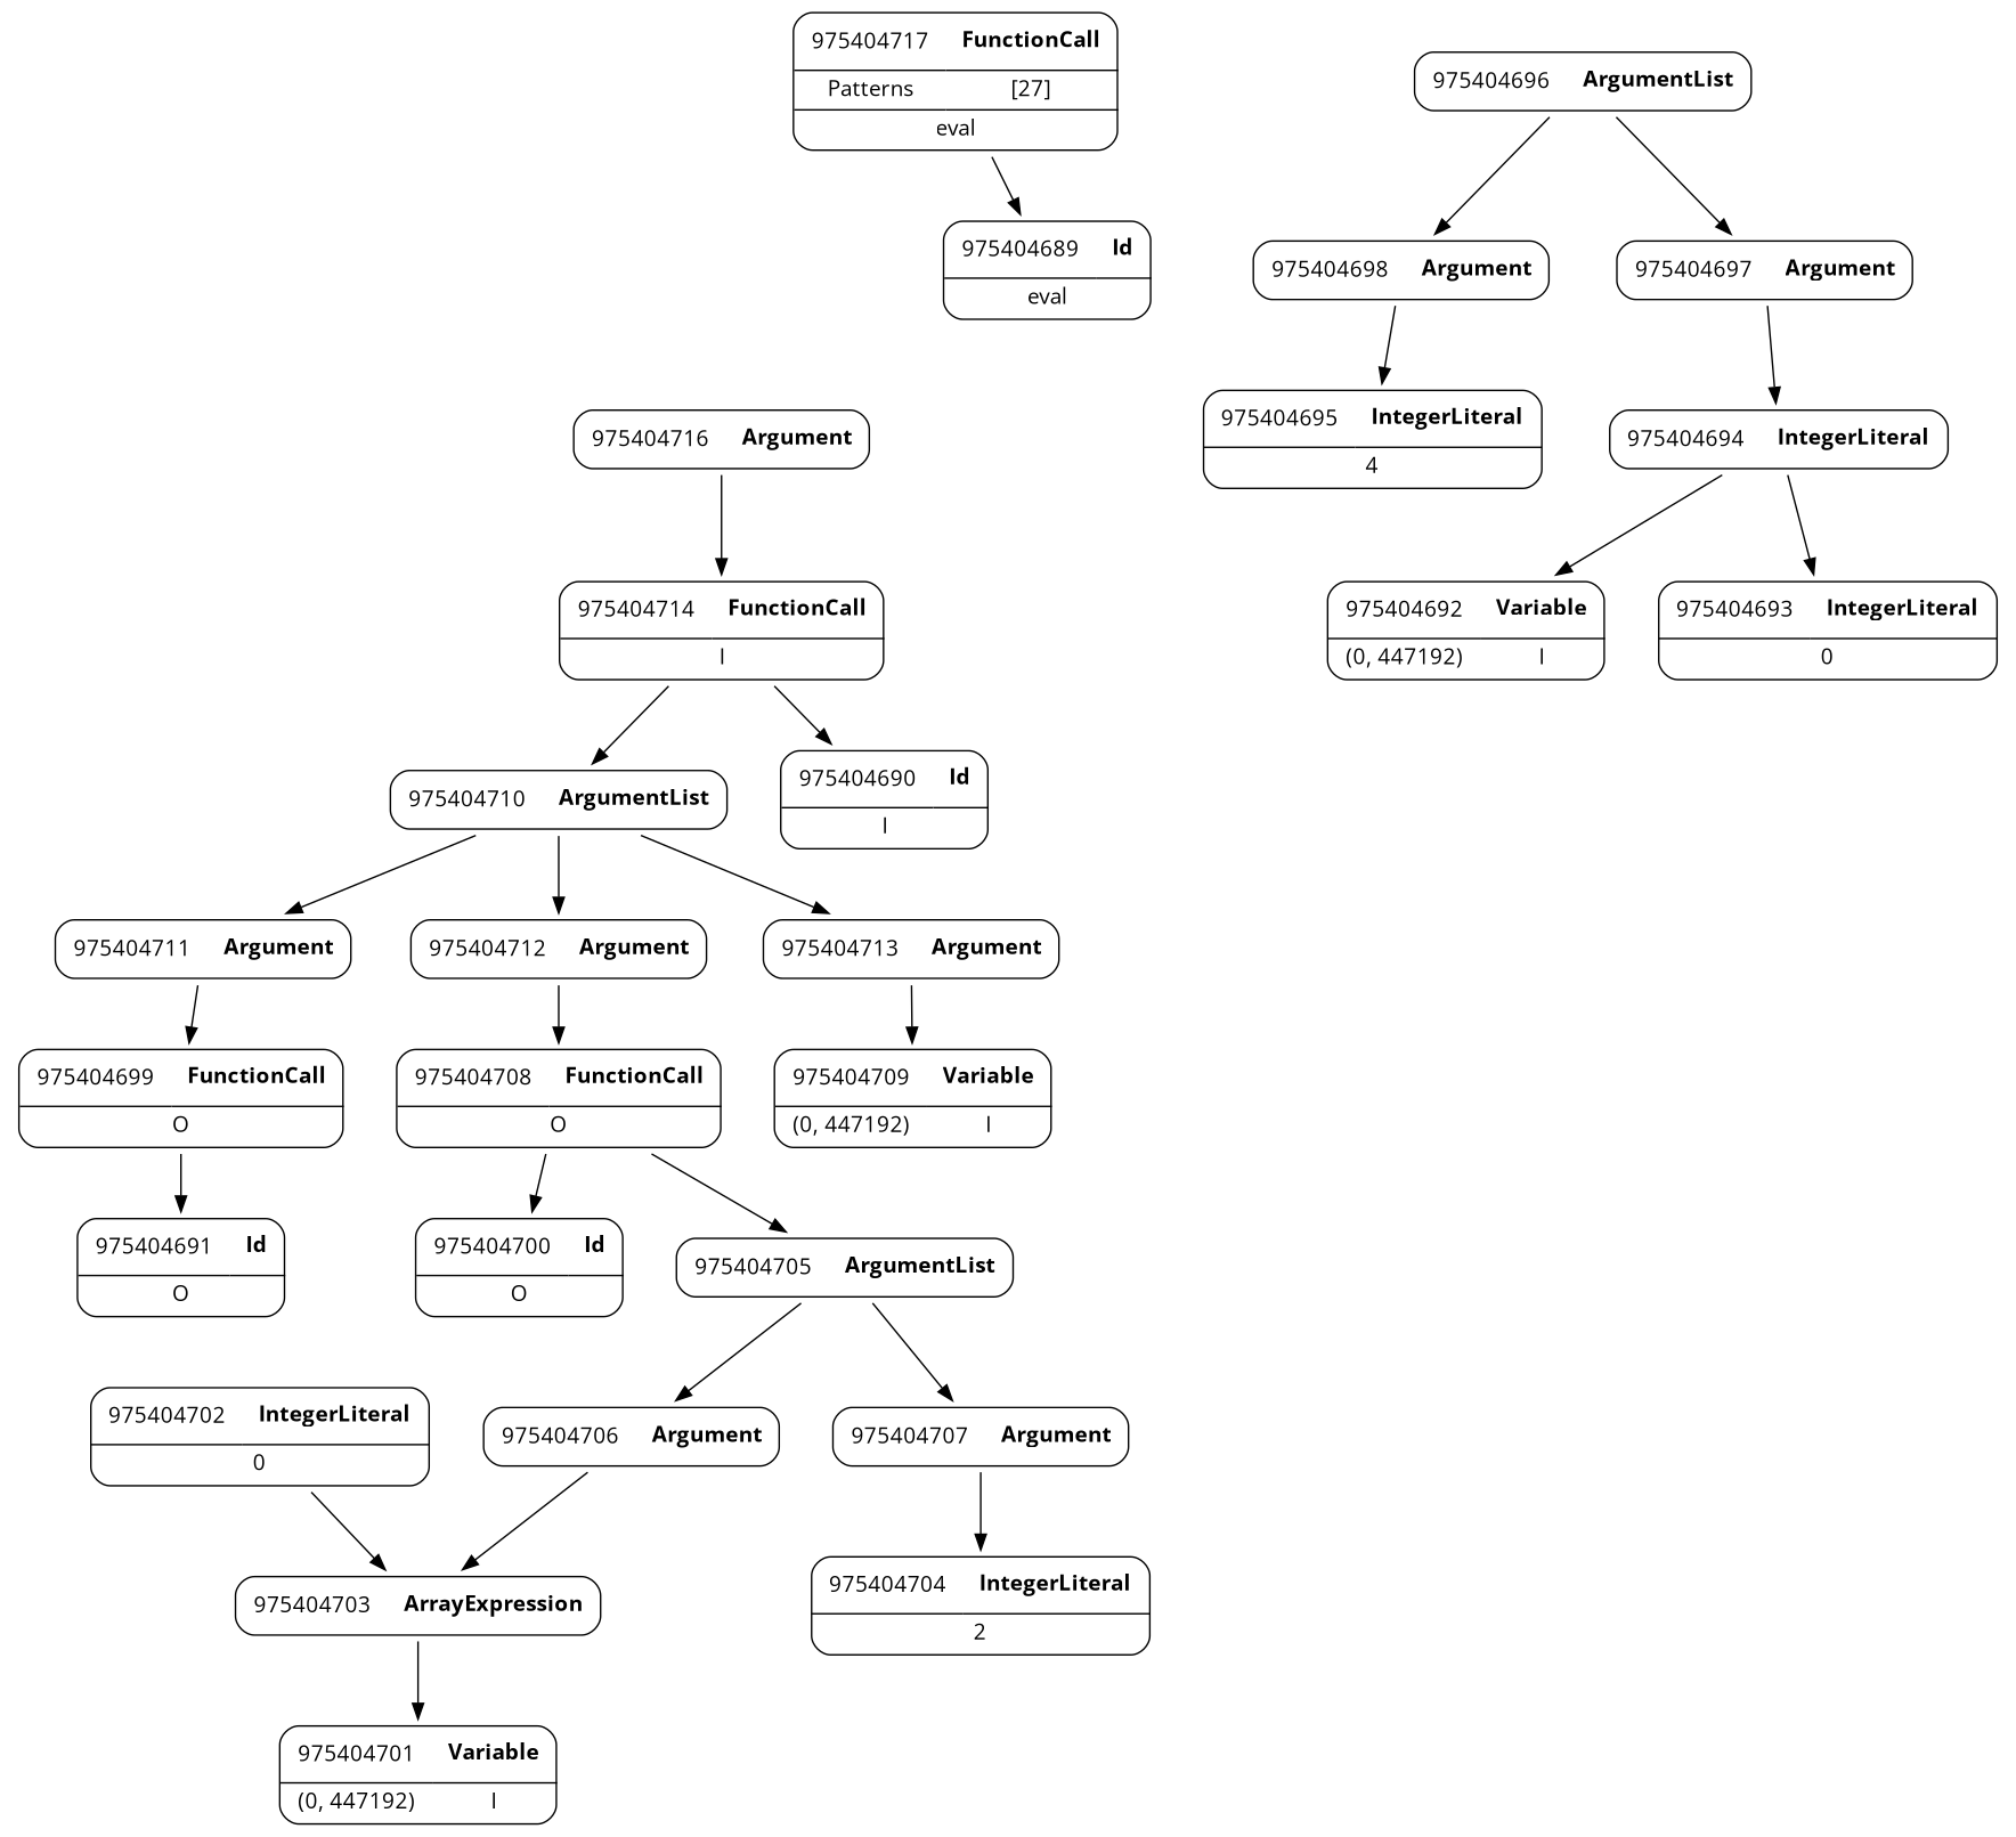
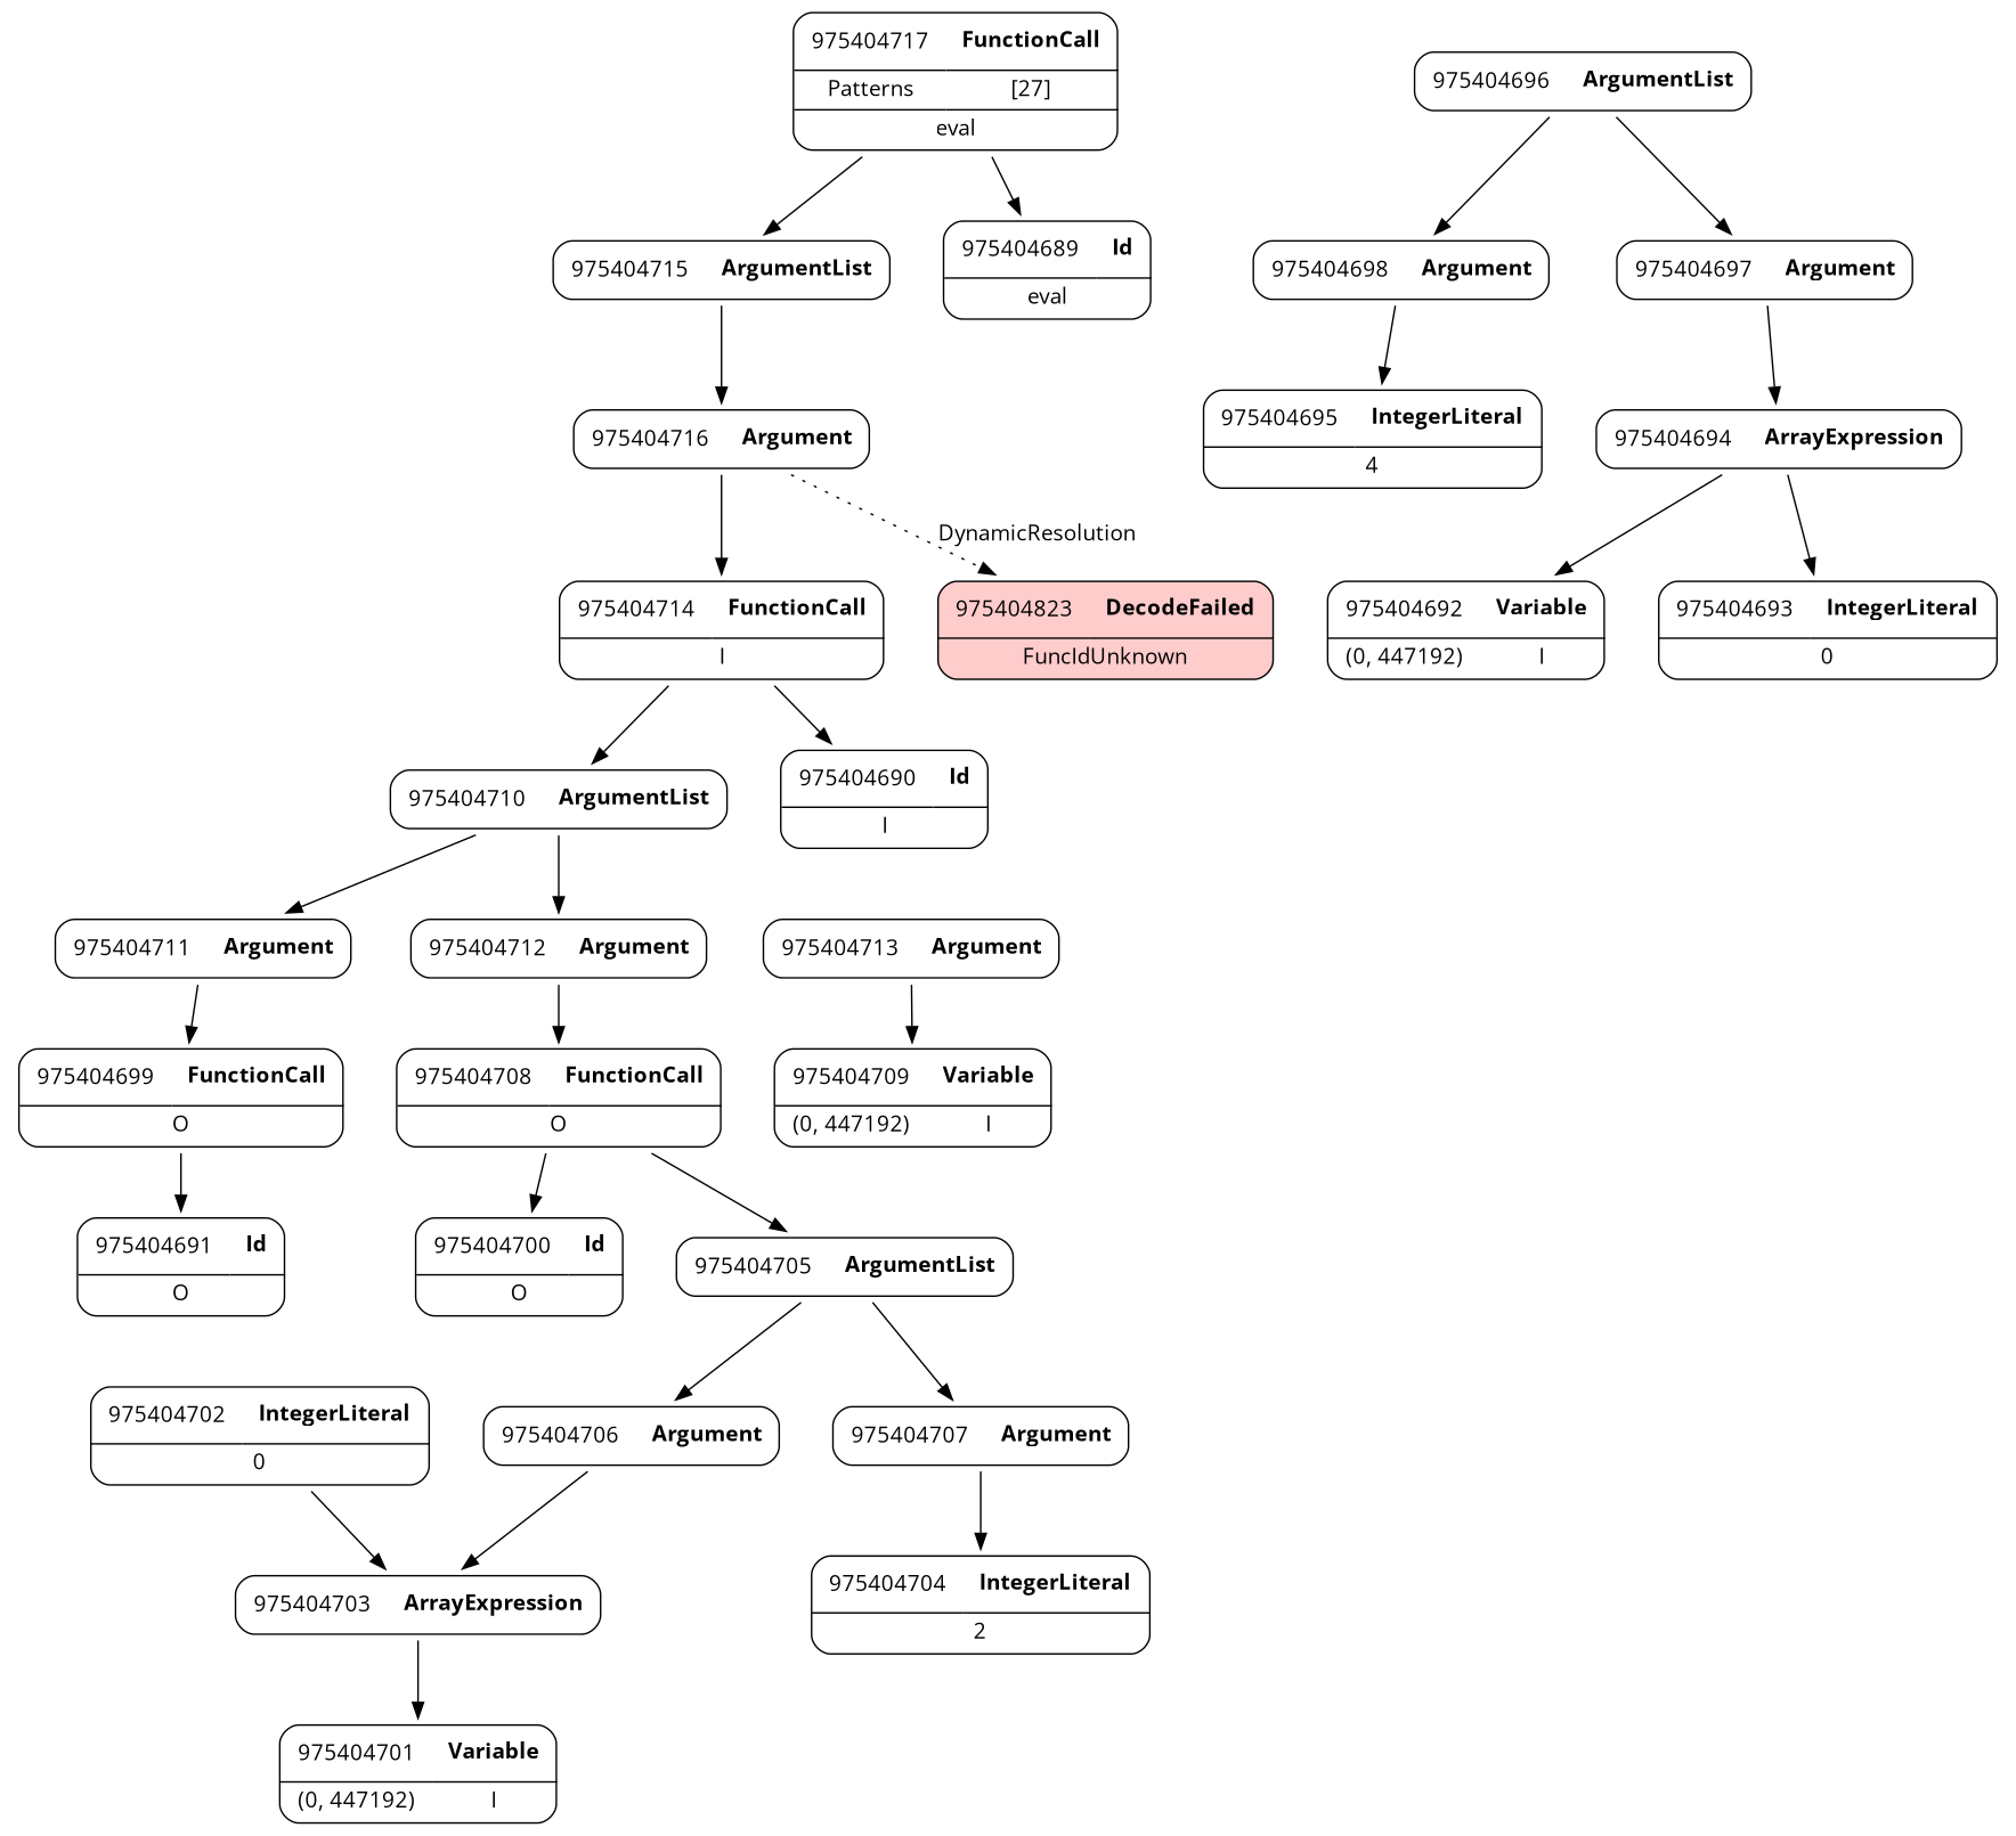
  digraph {
    fontname="Open Sans"
    node [fontname="Open Sans" shape=none]
    edge [fontname="Open Sans" weight=2]
    n1 [label=<<TABLE border='1' cellspacing='0' cellpadding='10' style='rounded' ><TR><TD border='0'>975404707</TD><TD border='0'><B>Argument</B></TD></TR></TABLE>>]
    n2 [label=<<TABLE border='1' cellspacing='0' cellpadding='10' style='rounded' ><TR><TD border='0'>975404704</TD><TD border='0'><B>IntegerLiteral</B></TD></TR><HR/><TR><TD border='0' cellpadding='5' colspan='2'>2</TD></TR></TABLE>>]
    n3 [label=<<TABLE border='1' cellspacing='0' cellpadding='10' style='rounded' ><TR><TD border='0'>975404706</TD><TD border='0'><B>Argument</B></TD></TR></TABLE>>]
    n4 [label=<<TABLE border='1' cellspacing='0' cellpadding='10' style='rounded' ><TR><TD border='0'>975404703</TD><TD border='0'><B>ArrayExpression</B></TD></TR></TABLE>>]
    n5 [label=<<TABLE border='1' cellspacing='0' cellpadding='10' style='rounded' ><TR><TD border='0'>975404701</TD><TD border='0'><B>Variable</B></TD></TR><HR/><TR><TD border='0' cellpadding='5'>(0, 447192)</TD><TD border='0' cellpadding='5'>I</TD></TR></TABLE>>]
    n6 [label=<<TABLE border='1' cellspacing='0' cellpadding='10' style='rounded' ><TR><TD border='0'>975404702</TD><TD border='0'><B>IntegerLiteral</B></TD></TR><HR/><TR><TD border='0' cellpadding='5' colspan='2'>0</TD></TR></TABLE>>]
    n7 [label=<<TABLE border='1' cellspacing='0' cellpadding='10' style='rounded' ><TR><TD border='0'>975404705</TD><TD border='0'><B>ArgumentList</B></TD></TR></TABLE>>]
    n8 [label=<<TABLE border='1' cellspacing='0' cellpadding='10' style='rounded' ><TR><TD border='0'>975404711</TD><TD border='0'><B>Argument</B></TD></TR></TABLE>>]
    n9 [label=<<TABLE border='1' cellspacing='0' cellpadding='10' style='rounded' ><TR><TD border='0'>975404699</TD><TD border='0'><B>FunctionCall</B></TD></TR><HR/><TR><TD border='0' cellpadding='5' colspan='2'>O</TD></TR></TABLE>>]
    n10 [label=<<TABLE border='1' cellspacing='0' cellpadding='10' style='rounded' ><TR><TD border='0'>975404691</TD><TD border='0'><B>Id</B></TD></TR><HR/><TR><TD border='0' cellpadding='5' colspan='2'>O</TD></TR></TABLE>>]
    n11 [label=<<TABLE border='1' cellspacing='0' cellpadding='10' style='rounded' ><TR><TD border='0'>975404696</TD><TD border='0'><B>ArgumentList</B></TD></TR></TABLE>>]
    n12 [label=<<TABLE border='1' cellspacing='0' cellpadding='10' style='rounded' ><TR><TD border='0'>975404698</TD><TD border='0'><B>Argument</B></TD></TR></TABLE>>]
    n13 [label=<<TABLE border='1' cellspacing='0' cellpadding='10' style='rounded' ><TR><TD border='0'>975404697</TD><TD border='0'><B>Argument</B></TD></TR></TABLE>>]
    n14 [label=<<TABLE border='1' cellspacing='0' cellpadding='10' style='rounded' ><TR><TD border='0'>975404710</TD><TD border='0'><B>ArgumentList</B></TD></TR></TABLE>>]
    n15 [label=<<TABLE border='1' cellspacing='0' cellpadding='10' style='rounded' ><TR><TD border='0'>975404712</TD><TD border='0'><B>Argument</B></TD></TR></TABLE>>]
    n16 [label=<<TABLE border='1' cellspacing='0' cellpadding='10' style='rounded' ><TR><TD border='0'>975404713</TD><TD border='0'><B>Argument</B></TD></TR></TABLE>>]
    n17 [label=<<TABLE border='1' cellspacing='0' cellpadding='10' style='rounded' ><TR><TD border='0'>975404708</TD><TD border='0'><B>FunctionCall</B></TD></TR><HR/><TR><TD border='0' cellpadding='5' colspan='2'>O</TD></TR></TABLE>>]
    n18 [label=<<TABLE border='1' cellspacing='0' cellpadding='10' style='rounded' ><TR><TD border='0'>975404709</TD><TD border='0'><B>Variable</B></TD></TR><HR/><TR><TD border='0' cellpadding='5'>(0, 447192)</TD><TD border='0' cellpadding='5'>I</TD></TR></TABLE>>]
    n19 [label=<<TABLE border='1' cellspacing='0' cellpadding='10' style='rounded' ><TR><TD border='0'>975404700</TD><TD border='0'><B>Id</B></TD></TR><HR/><TR><TD border='0' cellpadding='5' colspan='2'>O</TD></TR></TABLE>>]
+   n20 [label=<<TABLE border='1' cellspacing='0' cellpadding='10' style='rounded' ><TR><TD border='0'>975404715</TD><TD border='0'><B>ArgumentList</B></TD></TR></TABLE>>]
    n21 [label=<<TABLE border='1' cellspacing='0' cellpadding='10' style='rounded' ><TR><TD border='0'>975404716</TD><TD border='0'><B>Argument</B></TD></TR></TABLE>>]
    n22 [label=<<TABLE border='1' cellspacing='0' cellpadding='10' style='rounded' ><TR><TD border='0'>975404714</TD><TD border='0'><B>FunctionCall</B></TD></TR><HR/><TR><TD border='0' cellpadding='5' colspan='2'>I</TD></TR></TABLE>>]
+   n23 [label=<<TABLE border='1' cellspacing='0' cellpadding='10' style='rounded' bgcolor='#FFCCCC' ><TR><TD border='0'>975404823</TD><TD border='0'><B>DecodeFailed</B></TD></TR><HR/><TR><TD border='0' cellpadding='5' colspan='2'>FuncIdUnknown</TD></TR></TABLE>>]
    n24 [label=<<TABLE border='1' cellspacing='0' cellpadding='10' style='rounded' ><TR><TD border='0'>975404690</TD><TD border='0'><B>Id</B></TD></TR><HR/><TR><TD border='0' cellpadding='5' colspan='2'>I</TD></TR></TABLE>>]
    n25 [label=<<TABLE border='1' cellspacing='0' cellpadding='10' style='rounded' ><TR><TD border='0'>975404717</TD><TD border='0'><B>FunctionCall</B></TD></TR><HR/><TR><TD border='0' cellpadding='5'>Patterns</TD><TD border='0' cellpadding='5'>[27]</TD></TR><HR/><TR><TD border='0' cellpadding='5' colspan='2'>eval</TD></TR></TABLE>>]
    n26 [label=<<TABLE border='1' cellspacing='0' cellpadding='10' style='rounded' ><TR><TD border='0'>975404689</TD><TD border='0'><B>Id</B></TD></TR><HR/><TR><TD border='0' cellpadding='5' colspan='2'>eval</TD></TR></TABLE>>]
    n27 [label=<<TABLE border='1' cellspacing='0' cellpadding='10' style='rounded' ><TR><TD border='0'>975404695</TD><TD border='0'><B>IntegerLiteral</B></TD></TR><HR/><TR><TD border='0' cellpadding='5' colspan='2'>4</TD></TR></TABLE>>]
-   n28 [label=<<TABLE border='1' cellspacing='0' cellpadding='10' style='rounded' ><TR><TD border='0'>975404694</TD><TD border='0'><B>IntegerLiteral</B></TD></TR></TABLE>>]
+   n28 [label=<<TABLE border='1' cellspacing='0' cellpadding='10' style='rounded' ><TR><TD border='0'>975404694</TD><TD border='0'><B>ArrayExpression</B></TD></TR></TABLE>>]
    n29 [label=<<TABLE border='1' cellspacing='0' cellpadding='10' style='rounded' ><TR><TD border='0'>975404692</TD><TD border='0'><B>Variable</B></TD></TR><HR/><TR><TD border='0' cellpadding='5'>(0, 447192)</TD><TD border='0' cellpadding='5'>I</TD></TR></TABLE>>]
    n30 [label=<<TABLE border='1' cellspacing='0' cellpadding='10' style='rounded' ><TR><TD border='0'>975404693</TD><TD border='0'><B>IntegerLiteral</B></TD></TR><HR/><TR><TD border='0' cellpadding='5' colspan='2'>0</TD></TR></TABLE>>]
    n1 -> n2
    n3 -> n4
    n4 -> n5
    n6 -> n4
    n7 -> n1
    n7 -> n3
    n8 -> n9
    n9 -> n10
    n11 -> n12
    n11 -> n13
    n12 -> n27
    n13 -> n28
    n14 -> n8
    n14 -> n15
-   n14 -> n16
    n15 -> n17
    n16 -> n18
    n17 -> n7
    n17 -> n19
+   n20 -> n21
    n21 -> n22
+   n21 -> n23 [label=DynamicResolution style=dotted weight=""]
    n22 -> n14
    n22 -> n24
+   n25 -> n20
    n25 -> n26
    n28 -> n29
    n28 -> n30
  }
